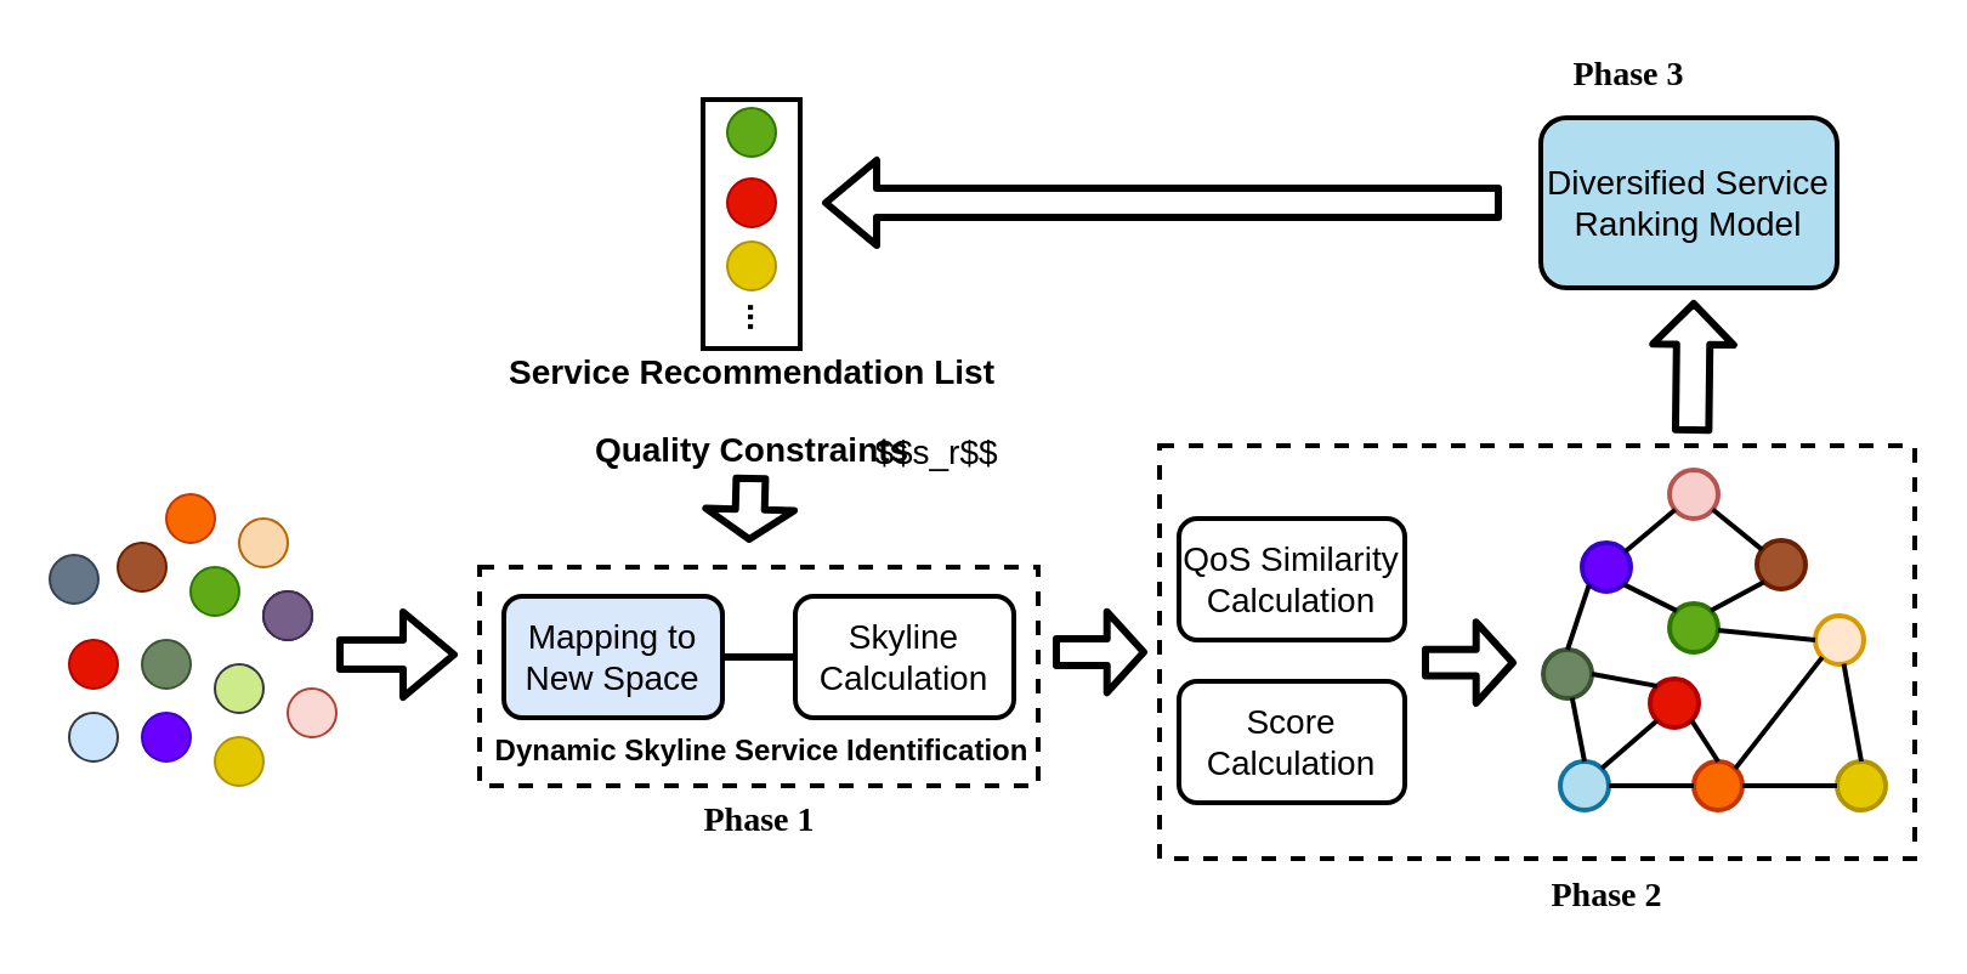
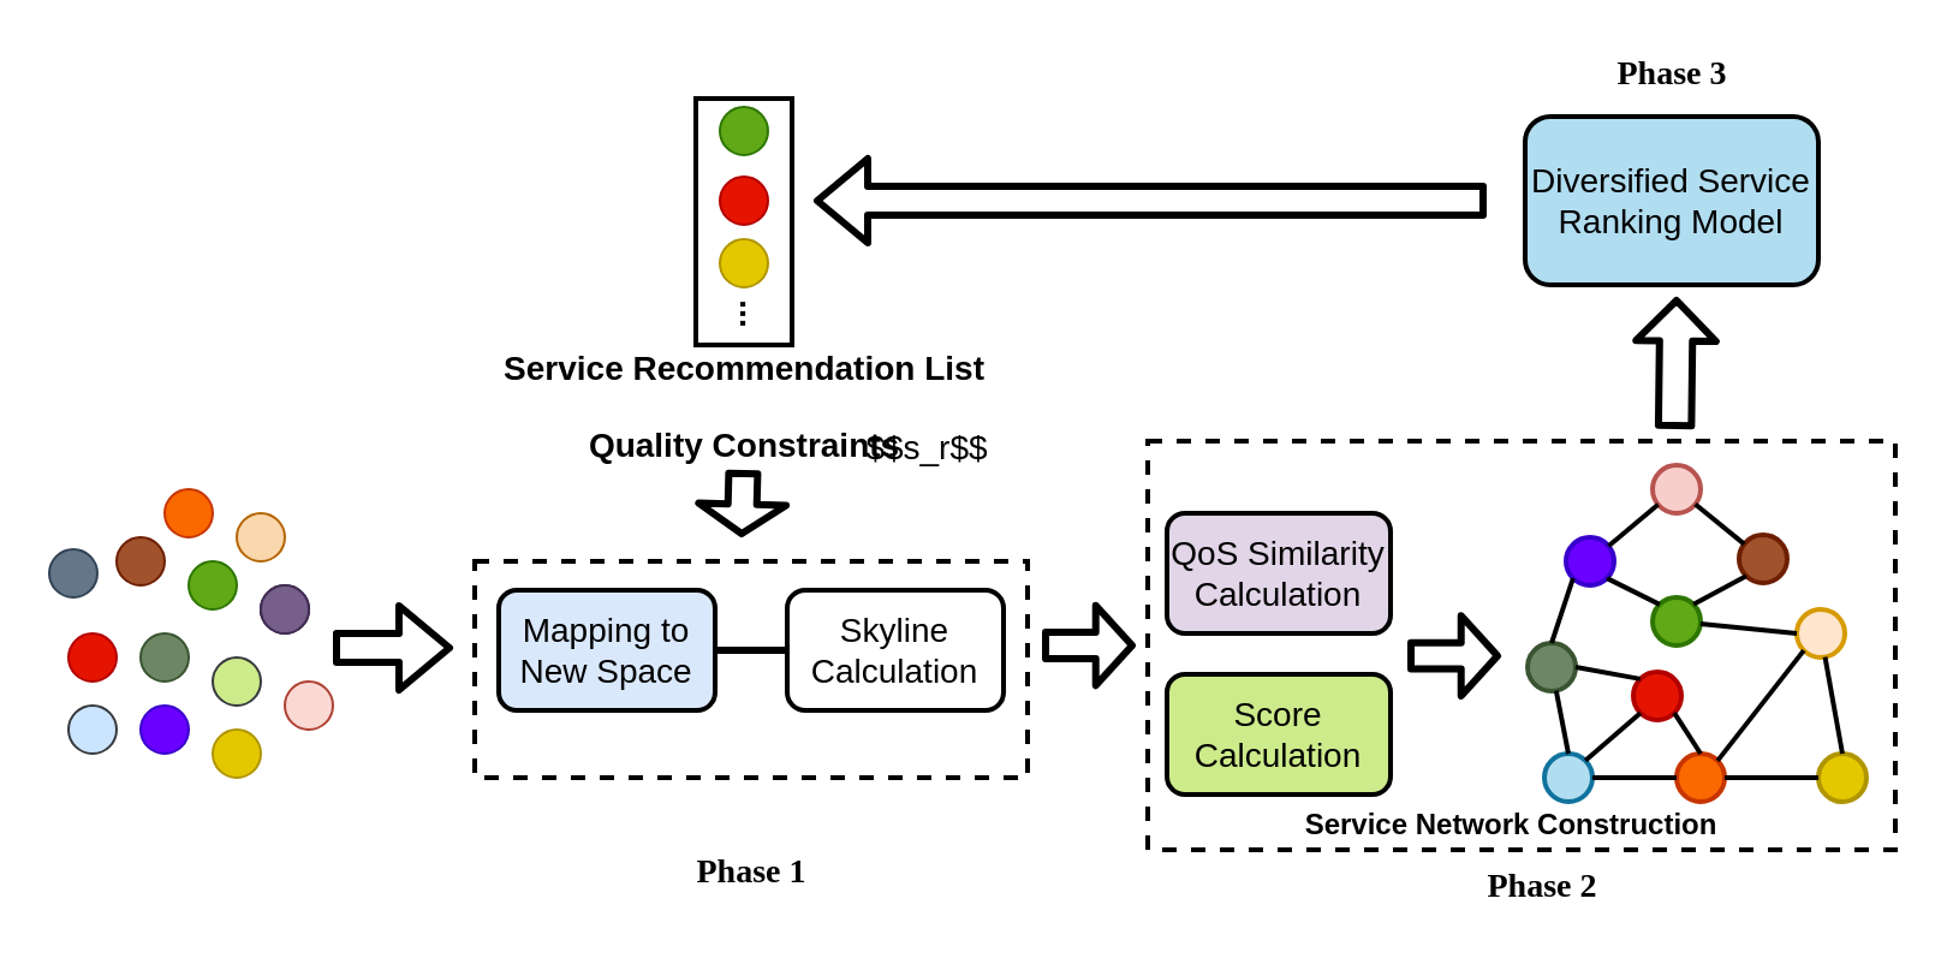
  <mxCell id="0" />
  <mxCell id="1" parent="0" />
  <mxCell id="2" value="&lt;b&gt;&lt;font style=&quot;font-size: 14px&quot;&gt;Quality Constraints&lt;/font&gt;&lt;/b&gt;" style="text;html=1;align=center;verticalAlign=middle;resizable=0;points=[];autosize=1;" parent="1" vertex="1"><mxGeometry x="239" y="175" width="140" height="20" as="geometry" /></mxCell>
  <mxCell id="3" value="" style="rounded=0;whiteSpace=wrap;html=1;fillColor=none;dashed=1;strokeWidth=2;" parent="1" vertex="1"><mxGeometry x="477" y="183" width="311" height="170" as="geometry" /></mxCell>
  <mxCell id="4" value="" style="rounded=0;whiteSpace=wrap;html=1;fillColor=none;strokeWidth=2;" parent="1" vertex="1"><mxGeometry x="289" y="40.5" width="40" height="102.5" as="geometry" /></mxCell>
  <mxCell id="5" value="" style="rounded=0;whiteSpace=wrap;html=1;fillColor=none;dashed=1;strokeWidth=2;" parent="1" vertex="1"><mxGeometry x="197" y="233" width="230" height="90" as="geometry" /></mxCell>
  <mxCell id="6" value="" style="ellipse;whiteSpace=wrap;html=1;aspect=fixed;fillColor=#fa6800;strokeColor=#C73500;fontColor=#ffffff;" parent="1" vertex="1"><mxGeometry x="68" y="203" width="20" height="20" as="geometry" /></mxCell>
  <mxCell id="7" value="" style="ellipse;whiteSpace=wrap;html=1;aspect=fixed;fillColor=#60a917;strokeColor=#2D7600;fontColor=#ffffff;" parent="1" vertex="1"><mxGeometry x="78" y="233" width="20" height="20" as="geometry" /></mxCell>
  <mxCell id="8" value="" style="ellipse;whiteSpace=wrap;html=1;aspect=fixed;fillColor=#fad7ac;strokeColor=#b46504;" parent="1" vertex="1"><mxGeometry x="98" y="213" width="20" height="20" as="geometry" /></mxCell>
  <mxCell id="9" value="" style="ellipse;whiteSpace=wrap;html=1;aspect=fixed;fillColor=none;" parent="1" vertex="1"><mxGeometry x="108" y="243" width="20" height="20" as="geometry" /></mxCell>
  <mxCell id="10" value="" style="ellipse;whiteSpace=wrap;html=1;aspect=fixed;fillColor=#76608a;strokeColor=#432D57;fontColor=#ffffff;" parent="1" vertex="1"><mxGeometry x="108" y="243" width="20" height="20" as="geometry" /></mxCell>
  <mxCell id="11" value="" style="ellipse;whiteSpace=wrap;html=1;aspect=fixed;fillColor=#a0522d;strokeColor=#6D1F00;fontColor=#ffffff;" parent="1" vertex="1"><mxGeometry x="48" y="223" width="20" height="20" as="geometry" /></mxCell>
  <mxCell id="12" value="" style="ellipse;whiteSpace=wrap;html=1;aspect=fixed;fillColor=#6d8764;strokeColor=#3A5431;fontColor=#ffffff;" parent="1" vertex="1"><mxGeometry x="58" y="263" width="20" height="20" as="geometry" /></mxCell>
  <mxCell id="13" value="" style="ellipse;whiteSpace=wrap;html=1;aspect=fixed;fillColor=#cdeb8b;strokeColor=#36393d;" parent="1" vertex="1"><mxGeometry x="88" y="273" width="20" height="20" as="geometry" /></mxCell>
  <mxCell id="14" value="" style="ellipse;whiteSpace=wrap;html=1;aspect=fixed;fillColor=#fad9d5;strokeColor=#ae4132;" parent="1" vertex="1"><mxGeometry x="118" y="283" width="20" height="20" as="geometry" /></mxCell>
  <mxCell id="15" value="" style="ellipse;whiteSpace=wrap;html=1;aspect=fixed;fillColor=#e51400;strokeColor=#B20000;fontColor=#ffffff;" parent="1" vertex="1"><mxGeometry x="28" y="263" width="20" height="20" as="geometry" /></mxCell>
  <mxCell id="16" value="" style="ellipse;whiteSpace=wrap;html=1;aspect=fixed;fillColor=#6a00ff;strokeColor=#3700CC;fontColor=#ffffff;" parent="1" vertex="1"><mxGeometry x="58" y="293" width="20" height="20" as="geometry" /></mxCell>
  <mxCell id="17" value="&lt;font style=&quot;font-size: 14px&quot;&gt;Mapping&amp;nbsp;to New Space&lt;/font&gt;" style="rounded=1;whiteSpace=wrap;html=1;strokeWidth=2;fillColor=#dae8fc;" parent="1" vertex="1"><mxGeometry x="207" y="245" width="90" height="50" as="geometry" /></mxCell>
  <mxCell id="18" value="&lt;font style=&quot;font-size: 14px&quot;&gt;Skyline Calculation&lt;/font&gt;" style="rounded=1;whiteSpace=wrap;html=1;strokeWidth=2;" parent="1" vertex="1"><mxGeometry x="327" y="245" width="90" height="50" as="geometry" /></mxCell>
- <mxCell id="19" value="&lt;font style=&quot;font-size: 14px&quot;&gt;QoS Similarity Calculation&lt;/font&gt;" style="rounded=1;whiteSpace=wrap;html=1;strokeWidth=2;" parent="1" vertex="1"><mxGeometry x="485" y="213" width="93" height="50" as="geometry" /></mxCell>
+ <mxCell id="19" value="&lt;font style=&quot;font-size: 14px&quot;&gt;QoS Similarity Calculation&lt;/font&gt;" style="rounded=1;whiteSpace=wrap;html=1;strokeWidth=2;fillColor=#e1d5e7;" parent="1" vertex="1"><mxGeometry x="485" y="213" width="93" height="50" as="geometry" /></mxCell>
  <mxCell id="20" value="&lt;font style=&quot;font-size: 14px&quot;&gt;$$s_r$$&lt;/font&gt;" style="text;html=1;align=center;verticalAlign=middle;resizable=0;points=[];autosize=1;" parent="1" vertex="1"><mxGeometry x="350" y="176" width="70" height="20" as="geometry" /></mxCell>
- <mxCell id="21" value="&lt;b&gt;Dynamic Skyline Service Identification&lt;/b&gt;" style="text;html=1;align=center;verticalAlign=middle;resizable=0;points=[];autosize=1;" parent="1" vertex="1"><mxGeometry x="198" y="299" width="230" height="20" as="geometry" /></mxCell>
  <mxCell id="22" value="" style="ellipse;whiteSpace=wrap;html=1;aspect=fixed;fillColor=#f8cecc;strokeColor=#b85450;strokeWidth=2;" parent="1" vertex="1"><mxGeometry x="687" y="193" width="20" height="20" as="geometry" /></mxCell>
  <mxCell id="23" value="" style="ellipse;whiteSpace=wrap;html=1;aspect=fixed;fillColor=#6a00ff;strokeColor=#3700CC;fontColor=#ffffff;strokeWidth=2;" parent="1" vertex="1"><mxGeometry x="651" y="223" width="20" height="20" as="geometry" /></mxCell>
  <mxCell id="24" value="" style="ellipse;whiteSpace=wrap;html=1;aspect=fixed;fillColor=#a0522d;strokeColor=#6D1F00;fontColor=#ffffff;strokeWidth=2;" parent="1" vertex="1"><mxGeometry x="723" y="222" width="20" height="20" as="geometry" /></mxCell>
  <mxCell id="25" value="" style="ellipse;whiteSpace=wrap;html=1;aspect=fixed;fillColor=#60a917;strokeColor=#2D7600;fontColor=#ffffff;strokeWidth=2;" parent="1" vertex="1"><mxGeometry x="687" y="248" width="20" height="20" as="geometry" /></mxCell>
  <mxCell id="26" value="" style="ellipse;whiteSpace=wrap;html=1;aspect=fixed;fillColor=#6d8764;strokeColor=#3A5431;fontColor=#ffffff;strokeWidth=2;" parent="1" vertex="1"><mxGeometry x="635" y="267" width="20" height="20" as="geometry" /></mxCell>
  <mxCell id="27" value="" style="ellipse;whiteSpace=wrap;html=1;aspect=fixed;fillColor=#b1ddf0;strokeColor=#10739e;strokeWidth=2;" parent="1" vertex="1"><mxGeometry x="642" y="313" width="20" height="20" as="geometry" /></mxCell>
  <mxCell id="28" value="" style="ellipse;whiteSpace=wrap;html=1;aspect=fixed;fillColor=#e51400;strokeColor=#B20000;fontColor=#ffffff;strokeWidth=2;" parent="1" vertex="1"><mxGeometry x="679" y="279" width="20" height="20" as="geometry" /></mxCell>
  <mxCell id="29" value="" style="ellipse;whiteSpace=wrap;html=1;aspect=fixed;fillColor=#fa6800;strokeColor=#C73500;fontColor=#ffffff;strokeWidth=2;" parent="1" vertex="1"><mxGeometry x="697" y="313" width="20" height="20" as="geometry" /></mxCell>
  <mxCell id="30" value="" style="ellipse;whiteSpace=wrap;html=1;aspect=fixed;fillColor=#e3c800;strokeColor=#B09500;fontColor=#ffffff;strokeWidth=2;" parent="1" vertex="1"><mxGeometry x="756" y="313" width="20" height="20" as="geometry" /></mxCell>
  <mxCell id="31" value="" style="ellipse;whiteSpace=wrap;html=1;aspect=fixed;fillColor=#ffe6cc;strokeColor=#d79b00;strokeWidth=2;" parent="1" vertex="1"><mxGeometry x="747" y="253" width="20" height="20" as="geometry" /></mxCell>
  <mxCell id="32" value="" style="ellipse;whiteSpace=wrap;html=1;aspect=fixed;fillColor=#e3c800;strokeColor=#B09500;fontColor=#ffffff;" parent="1" vertex="1"><mxGeometry x="88" y="303" width="20" height="20" as="geometry" /></mxCell>
  <mxCell id="33" value="" style="ellipse;whiteSpace=wrap;html=1;aspect=fixed;fillColor=#cce5ff;strokeColor=#36393d;" parent="1" vertex="1"><mxGeometry x="28" y="293" width="20" height="20" as="geometry" /></mxCell>
  <mxCell id="34" value="" style="endArrow=none;html=1;strokeWidth=2;" parent="1" source="24" target="22" edge="1"><mxGeometry width="50" height="50" relative="1" as="geometry"><mxPoint x="687" y="133" as="sourcePoint" /><mxPoint x="737" y="83" as="targetPoint" /></mxGeometry></mxCell>
  <mxCell id="35" value="" style="endArrow=none;html=1;strokeWidth=2;" parent="1" source="23" target="22" edge="1"><mxGeometry width="50" height="50" relative="1" as="geometry"><mxPoint x="737" y="413" as="sourcePoint" /><mxPoint x="787" y="363" as="targetPoint" /></mxGeometry></mxCell>
  <mxCell id="36" value="" style="endArrow=none;html=1;exitX=0.5;exitY=0;exitDx=0;exitDy=0;strokeWidth=2;" parent="1" source="27" target="26" edge="1"><mxGeometry width="50" height="50" relative="1" as="geometry"><mxPoint x="657" y="313" as="sourcePoint" /><mxPoint x="737" y="353" as="targetPoint" /></mxGeometry></mxCell>
  <mxCell id="37" value="" style="endArrow=none;html=1;exitX=1;exitY=0.5;exitDx=0;exitDy=0;strokeWidth=2;" parent="1" source="29" target="30" edge="1"><mxGeometry width="50" height="50" relative="1" as="geometry"><mxPoint x="717" y="393" as="sourcePoint" /><mxPoint x="767" y="343" as="targetPoint" /></mxGeometry></mxCell>
  <mxCell id="38" value="" style="endArrow=none;html=1;entryX=0.5;entryY=0;entryDx=0;entryDy=0;strokeWidth=2;" parent="1" source="31" target="30" edge="1"><mxGeometry width="50" height="50" relative="1" as="geometry"><mxPoint x="727" y="333" as="sourcePoint" /><mxPoint x="758.056" y="317.472" as="targetPoint" /></mxGeometry></mxCell>
  <mxCell id="39" value="" style="endArrow=none;html=1;exitX=0;exitY=0.5;exitDx=0;exitDy=0;strokeWidth=2;" parent="1" source="31" target="25" edge="1"><mxGeometry width="50" height="50" relative="1" as="geometry"><mxPoint x="737" y="343" as="sourcePoint" /><mxPoint x="768.056" y="327.472" as="targetPoint" /></mxGeometry></mxCell>
  <mxCell id="40" value="" style="endArrow=none;html=1;exitX=1;exitY=0.5;exitDx=0;exitDy=0;entryX=0;entryY=0.5;entryDx=0;entryDy=0;strokeWidth=2;" parent="1" source="27" target="29" edge="1"><mxGeometry width="50" height="50" relative="1" as="geometry"><mxPoint x="747" y="353" as="sourcePoint" /><mxPoint x="778.056" y="337.472" as="targetPoint" /></mxGeometry></mxCell>
  <mxCell id="41" value="" style="endArrow=none;html=1;exitX=1;exitY=0.5;exitDx=0;exitDy=0;entryX=0;entryY=0;entryDx=0;entryDy=0;strokeWidth=2;" parent="1" source="26" target="28" edge="1"><mxGeometry width="50" height="50" relative="1" as="geometry"><mxPoint x="757" y="363" as="sourcePoint" /><mxPoint x="677" y="293" as="targetPoint" /></mxGeometry></mxCell>
  <mxCell id="42" value="" style="endArrow=none;html=1;exitX=1;exitY=1;exitDx=0;exitDy=0;entryX=0.5;entryY=0;entryDx=0;entryDy=0;strokeWidth=2;" parent="1" source="28" target="29" edge="1"><mxGeometry width="50" height="50" relative="1" as="geometry"><mxPoint x="767" y="373" as="sourcePoint" /><mxPoint x="798.056" y="357.472" as="targetPoint" /></mxGeometry></mxCell>
  <mxCell id="43" value="" style="endArrow=none;html=1;exitX=0;exitY=1;exitDx=0;exitDy=0;entryX=0.5;entryY=0;entryDx=0;entryDy=0;strokeWidth=2;" parent="1" source="23" target="26" edge="1"><mxGeometry width="50" height="50" relative="1" as="geometry"><mxPoint x="777" y="383" as="sourcePoint" /><mxPoint x="808.056" y="367.472" as="targetPoint" /></mxGeometry></mxCell>
  <mxCell id="44" value="" style="endArrow=none;html=1;exitX=1;exitY=1;exitDx=0;exitDy=0;entryX=0;entryY=0;entryDx=0;entryDy=0;strokeWidth=2;" parent="1" source="23" target="25" edge="1"><mxGeometry width="50" height="50" relative="1" as="geometry"><mxPoint x="787" y="393" as="sourcePoint" /><mxPoint x="818.056" y="377.472" as="targetPoint" /></mxGeometry></mxCell>
  <mxCell id="45" value="" style="endArrow=none;html=1;exitX=1;exitY=0;exitDx=0;exitDy=0;entryX=0;entryY=1;entryDx=0;entryDy=0;strokeWidth=2;" parent="1" source="25" target="24" edge="1"><mxGeometry width="50" height="50" relative="1" as="geometry"><mxPoint x="797" y="403" as="sourcePoint" /><mxPoint x="828.056" y="387.472" as="targetPoint" /></mxGeometry></mxCell>
  <mxCell id="46" value="" style="endArrow=none;html=1;exitX=1;exitY=0;exitDx=0;exitDy=0;entryX=0;entryY=1;entryDx=0;entryDy=0;strokeWidth=2;" parent="1" source="29" target="31" edge="1"><mxGeometry width="50" height="50" relative="1" as="geometry"><mxPoint x="807" y="413" as="sourcePoint" /><mxPoint x="838.056" y="397.472" as="targetPoint" /></mxGeometry></mxCell>
  <mxCell id="47" value="" style="endArrow=none;html=1;exitX=1;exitY=0;exitDx=0;exitDy=0;entryX=0;entryY=1;entryDx=0;entryDy=0;strokeWidth=2;" parent="1" source="27" target="28" edge="1"><mxGeometry width="50" height="50" relative="1" as="geometry"><mxPoint x="817" y="423" as="sourcePoint" /><mxPoint x="848.056" y="407.472" as="targetPoint" /></mxGeometry></mxCell>
  <mxCell id="48" value="" style="endArrow=none;html=1;exitX=1;exitY=0.5;exitDx=0;exitDy=0;entryX=0;entryY=0.5;entryDx=0;entryDy=0;strokeWidth=3;" parent="1" source="17" target="18" edge="1"><mxGeometry width="50" height="50" relative="1" as="geometry"><mxPoint x="277" y="395" as="sourcePoint" /><mxPoint x="327" y="345" as="targetPoint" /></mxGeometry></mxCell>
  <mxCell id="49" value="" style="shape=flexArrow;endArrow=classic;html=1;strokeWidth=3;" parent="1" edge="1"><mxGeometry width="50" height="50" relative="1" as="geometry"><mxPoint x="138" y="269" as="sourcePoint" /><mxPoint x="188" y="269" as="targetPoint" /></mxGeometry></mxCell>
  <mxCell id="50" value="" style="shape=flexArrow;endArrow=classic;html=1;strokeWidth=3;endWidth=21.379;endSize=3.076;" parent="1" source="2" edge="1"><mxGeometry width="50" height="50" relative="1" as="geometry"><mxPoint x="262.915" y="201" as="sourcePoint" /><mxPoint x="308" y="223" as="targetPoint" /></mxGeometry></mxCell>
  <mxCell id="51" value="&lt;font style=&quot;font-size: 14px&quot;&gt;Diversified Service Ranking Model&lt;/font&gt;" style="rounded=1;whiteSpace=wrap;html=1;strokeWidth=2;fillColor=#b1ddf0;" parent="1" vertex="1"><mxGeometry x="634" y="48" width="122" height="70" as="geometry" /></mxCell>
- <mxCell id="52" value="&lt;font style=&quot;font-size: 14px&quot;&gt;Score Calculation&lt;/font&gt;" style="rounded=1;whiteSpace=wrap;html=1;strokeWidth=2;" parent="1" vertex="1"><mxGeometry x="485" y="280" width="93" height="50" as="geometry" /></mxCell>
+ <mxCell id="52" value="&lt;font style=&quot;font-size: 14px&quot;&gt;Score Calculation&lt;/font&gt;" style="rounded=1;whiteSpace=wrap;html=1;strokeWidth=2;fillColor=#cdeb8b;" parent="1" vertex="1"><mxGeometry x="485" y="280" width="93" height="50" as="geometry" /></mxCell>
  <mxCell id="53" value="" style="shape=flexArrow;endArrow=classic;html=1;strokeWidth=3;" parent="1" edge="1"><mxGeometry width="50" height="50" relative="1" as="geometry"><mxPoint x="618" y="83" as="sourcePoint" /><mxPoint x="338" y="83" as="targetPoint" /></mxGeometry></mxCell>
  <mxCell id="54" value="" style="ellipse;whiteSpace=wrap;html=1;aspect=fixed;fillColor=#e51400;strokeColor=#B20000;fontColor=#ffffff;" parent="1" vertex="1"><mxGeometry x="299" y="73" width="20" height="20" as="geometry" /></mxCell>
  <mxCell id="55" value="" style="ellipse;whiteSpace=wrap;html=1;aspect=fixed;fillColor=#60a917;strokeColor=#2D7600;fontColor=#ffffff;" parent="1" vertex="1"><mxGeometry x="299" y="44" width="20" height="20" as="geometry" /></mxCell>
  <mxCell id="56" value="&lt;b&gt;&lt;font style=&quot;font-size: 14px&quot;&gt;Service&amp;nbsp;Recommendation&amp;nbsp;List&lt;/font&gt;&lt;/b&gt;" style="text;html=1;align=center;verticalAlign=middle;resizable=0;points=[];autosize=1;" parent="1" vertex="1"><mxGeometry x="199" y="142.5" width="220" height="20" as="geometry" /></mxCell>
  <mxCell id="57" value="" style="shape=flexArrow;endArrow=classic;html=1;strokeWidth=3;width=8.966;endSize=4.048;endWidth=19.334;entryX=0;entryY=0.5;entryDx=0;entryDy=0;" parent="1" edge="1"><mxGeometry width="50" height="50" relative="1" as="geometry"><mxPoint x="433" y="268" as="sourcePoint" /><mxPoint x="472" y="268" as="targetPoint" /></mxGeometry></mxCell>
  <mxCell id="58" value="" style="shape=flexArrow;endArrow=classic;html=1;strokeWidth=3;width=8.966;endSize=4.048;endWidth=19.334;entryX=0;entryY=0.5;entryDx=0;entryDy=0;" parent="1" edge="1"><mxGeometry width="50" height="50" relative="1" as="geometry"><mxPoint x="585" y="272.31" as="sourcePoint" /><mxPoint x="624" y="272.31" as="targetPoint" /></mxGeometry></mxCell>
  <mxCell id="59" value="" style="shape=flexArrow;endArrow=classic;html=1;strokeWidth=3;endWidth=16.552;endSize=4.607;width=11.724;" parent="1" edge="1"><mxGeometry width="50" height="50" relative="1" as="geometry"><mxPoint x="696.31" y="178" as="sourcePoint" /><mxPoint x="697" y="123" as="targetPoint" /></mxGeometry></mxCell>
  <mxCell id="60" value="&lt;b&gt;&lt;font style=&quot;font-size: 14px&quot;&gt;...&lt;/font&gt;&lt;/b&gt;" style="text;html=1;align=center;verticalAlign=middle;resizable=0;points=[];autosize=1;rotation=90;" parent="1" vertex="1"><mxGeometry x="298" y="120" width="30" height="20" as="geometry" /></mxCell>
  <mxCell id="61" value="" style="ellipse;whiteSpace=wrap;html=1;aspect=fixed;fillColor=#e3c800;strokeColor=#B09500;fontColor=#ffffff;" parent="1" vertex="1"><mxGeometry x="299" y="99" width="20" height="20" as="geometry" /></mxCell>
+ <mxCell id="62" value="&lt;b&gt;Service&amp;nbsp;Network&amp;nbsp;Construction&lt;/b&gt;" style="text;html=1;align=center;verticalAlign=middle;resizable=0;points=[];autosize=1;" parent="1" vertex="1"><mxGeometry x="533" y="333" width="190" height="20" as="geometry" /></mxCell>
  <mxCell id="63" value="" style="ellipse;whiteSpace=wrap;html=1;aspect=fixed;fillColor=#647687;strokeColor=#314354;fontColor=#ffffff;" parent="1" vertex="1"><mxGeometry x="20" y="228" width="20" height="20" as="geometry" /></mxCell>
- <mxCell id="64" value="&lt;b&gt;&lt;font style=&quot;font-size: 14px&quot; face=&quot;Times New Roman&quot;&gt;Phase 1&lt;/font&gt;&lt;/b&gt;" style="text;html=1;align=center;verticalAlign=middle;resizable=0;points=[];autosize=1;" vertex="1" parent="1"><mxGeometry x="282" y="328" width="60" height="20" as="geometry" /></mxCell>
- <mxCell id="65" value="&lt;b&gt;&lt;font style=&quot;font-size: 14px&quot; face=&quot;Times New Roman&quot;&gt;Phase 2&lt;/font&gt;&lt;/b&gt;" style="text;html=1;align=center;verticalAlign=middle;resizable=0;points=[];autosize=1;" vertex="1" parent="1"><mxGeometry x="631" y="359" width="60" height="20" as="geometry" /></mxCell>
- <mxCell id="66" value="&lt;b&gt;&lt;font style=&quot;font-size: 14px&quot; face=&quot;Times New Roman&quot;&gt;Phase 3&lt;/font&gt;&lt;/b&gt;" style="text;html=1;align=center;verticalAlign=middle;resizable=0;points=[];autosize=1;" vertex="1" parent="1"><mxGeometry x="640" y="20.5" width="60" height="20" as="geometry" /></mxCell>
+ <mxCell id="64" value="&lt;b&gt;&lt;font style=&quot;font-size: 14px&quot; face=&quot;Times New Roman&quot;&gt;Phase 1&lt;/font&gt;&lt;/b&gt;" style="text;html=1;align=center;verticalAlign=middle;resizable=0;points=[];autosize=1;" vertex="1" parent="1"><mxGeometry x="282" y="353" width="60" height="20" as="geometry" /></mxCell>
+ <mxCell id="65" value="&lt;b&gt;&lt;font style=&quot;font-size: 14px&quot; face=&quot;Times New Roman&quot;&gt;Phase 2&lt;/font&gt;&lt;/b&gt;" style="text;html=1;align=center;verticalAlign=middle;resizable=0;points=[];autosize=1;" vertex="1" parent="1"><mxGeometry x="611" y="359" width="60" height="20" as="geometry" /></mxCell>
+ <mxCell id="66" value="&lt;b&gt;&lt;font style=&quot;font-size: 14px&quot; face=&quot;Times New Roman&quot;&gt;Phase 3&lt;/font&gt;&lt;/b&gt;" style="text;html=1;align=center;verticalAlign=middle;resizable=0;points=[];autosize=1;" vertex="1" parent="1"><mxGeometry x="665" y="20.5" width="60" height="20" as="geometry" /></mxCell>
